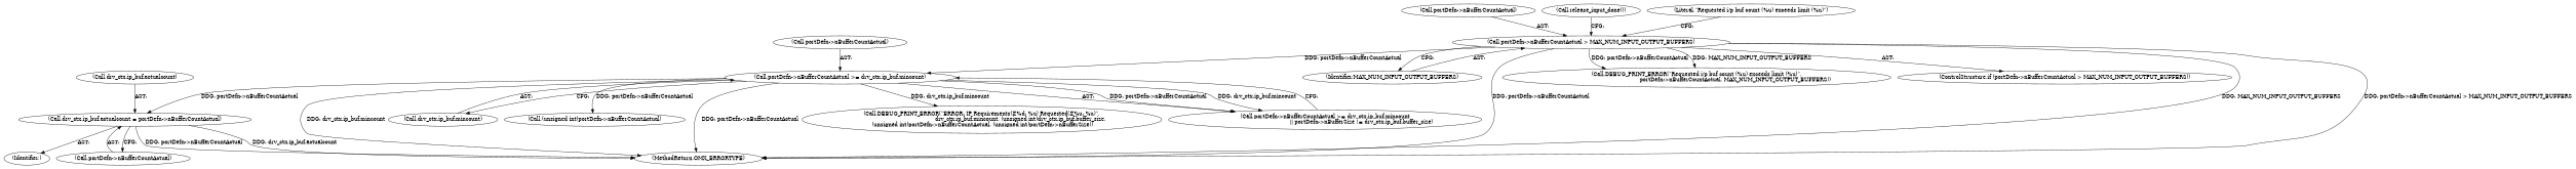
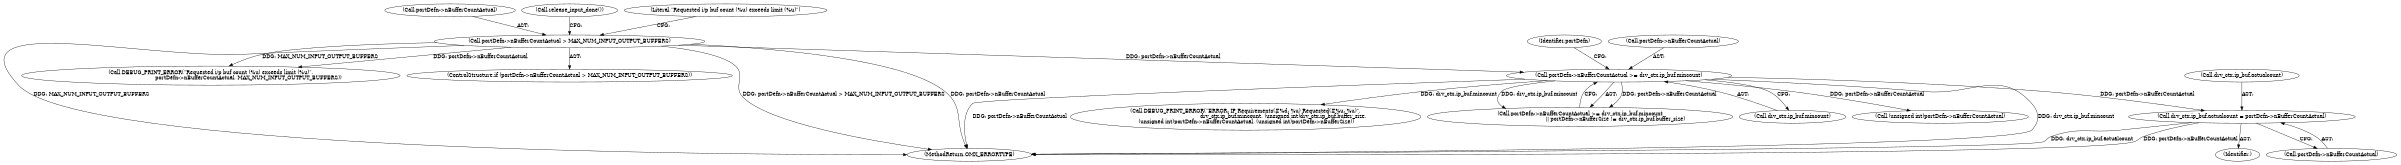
  digraph {
    n1 [label="(Call,drv_ctx.ip_buf.actualcount = portDefn->nBufferCountActual)"]
    n2 [label="(Identifier,)"]
    n3 [label="(Call,portDefn->nBufferCountActual)"]
    n4 [label="(MethodReturn,OMX_ERRORTYPE)"]
    n5 [label="(Call,portDefn->nBufferCountActual >= drv_ctx.ip_buf.mincount)"]
    n6 [label="(Call,drv_ctx.ip_buf.mincount)"]
    n7 [label="(Call,DEBUG_PRINT_ERROR(\"ERROR: IP Requirements(#%d: %u) Requested(#%u: %u)\",\n                                               drv_ctx.ip_buf.mincount, (unsigned int)drv_ctx.ip_buf.buffer_size,\n (unsigned int)portDefn->nBufferCountActual, (unsigned int)portDefn->nBufferSize))"]
    n8 [label="(Call,portDefn->nBufferCountActual >= drv_ctx.ip_buf.mincount\n                                            || portDefn->nBufferSize != drv_ctx.ip_buf.buffer_size)"]
    n9 [label="(Call,(unsigned int)portDefn->nBufferCountActual)"]
    n10 [label="(Call,portDefn->nBufferCountActual > MAX_NUM_INPUT_OUTPUT_BUFFERS)"]
-   n11 [label="(Identifier,MAX_NUM_INPUT_OUTPUT_BUFFERS)"]
    n12 [label="(Call,DEBUG_PRINT_ERROR(\"Requested i/p buf count (%u) exceeds limit (%u)\",\n                                               portDefn->nBufferCountActual, MAX_NUM_INPUT_OUTPUT_BUFFERS))"]
    n13 [label="(ControlStructure,if (portDefn->nBufferCountActual > MAX_NUM_INPUT_OUTPUT_BUFFERS))"]
    n14 [label="(Call,portDefn->nBufferCountActual)"]
    n15 [label="(Call,portDefn->nBufferCountActual)"]
    n16 [label="(Call,drv_ctx.ip_buf.actualcount)"]
    n17 [label="(Call,release_input_done())"]
+   n18 [label="(Identifier,portDefn)"]
    n19 [label="(Literal,\"Requested i/p buf count (%u) exceeds limit (%u)\")"]
    n1 -> n2 [label="AST: "]
    n1 -> n3 [label="CFG: "]
    n1 -> n4 [label="DDG: drv_ctx.ip_buf.actualcount"]
    n1 -> n4 [label="DDG: portDefn->nBufferCountActual"]
    n3 -> n1 [label="AST: "]
    n5 -> n1 [label="DDG: portDefn->nBufferCountActual"]
    n5 -> n4 [label="DDG: portDefn->nBufferCountActual"]
    n5 -> n4 [label="DDG: drv_ctx.ip_buf.mincount"]
    n5 -> n6 [label="CFG: "]
    n5 -> n7 [label="DDG: drv_ctx.ip_buf.mincount"]
    n5 -> n8 [label="AST: "]
    n5 -> n8 [label="DDG: portDefn->nBufferCountActual"]
    n5 -> n8 [label="DDG: drv_ctx.ip_buf.mincount"]
    n5 -> n9 [label="DDG: portDefn->nBufferCountActual"]
    n6 -> n5 [label="AST: "]
    n8 -> n5 [label="CFG: "]
    n10 -> n4 [label="DDG: portDefn->nBufferCountActual > MAX_NUM_INPUT_OUTPUT_BUFFERS"]
    n10 -> n4 [label="DDG: portDefn->nBufferCountActual"]
    n10 -> n4 [label="DDG: MAX_NUM_INPUT_OUTPUT_BUFFERS"]
    n10 -> n5 [label="DDG: portDefn->nBufferCountActual"]
-   n10 -> n11 [label="CFG: "]
    n10 -> n12 [label="DDG: portDefn->nBufferCountActual"]
    n10 -> n12 [label="DDG: MAX_NUM_INPUT_OUTPUT_BUFFERS"]
    n10 -> n13 [label="AST: "]
-   n11 -> n10 [label="AST: "]
    n14 -> n10 [label="AST: "]
    n15 -> n5 [label="AST: "]
    n16 -> n1 [label="AST: "]
    n17 -> n10 [label="CFG: "]
+   n18 -> n5 [label="CFG: "]
    n19 -> n10 [label="CFG: "]
  }
